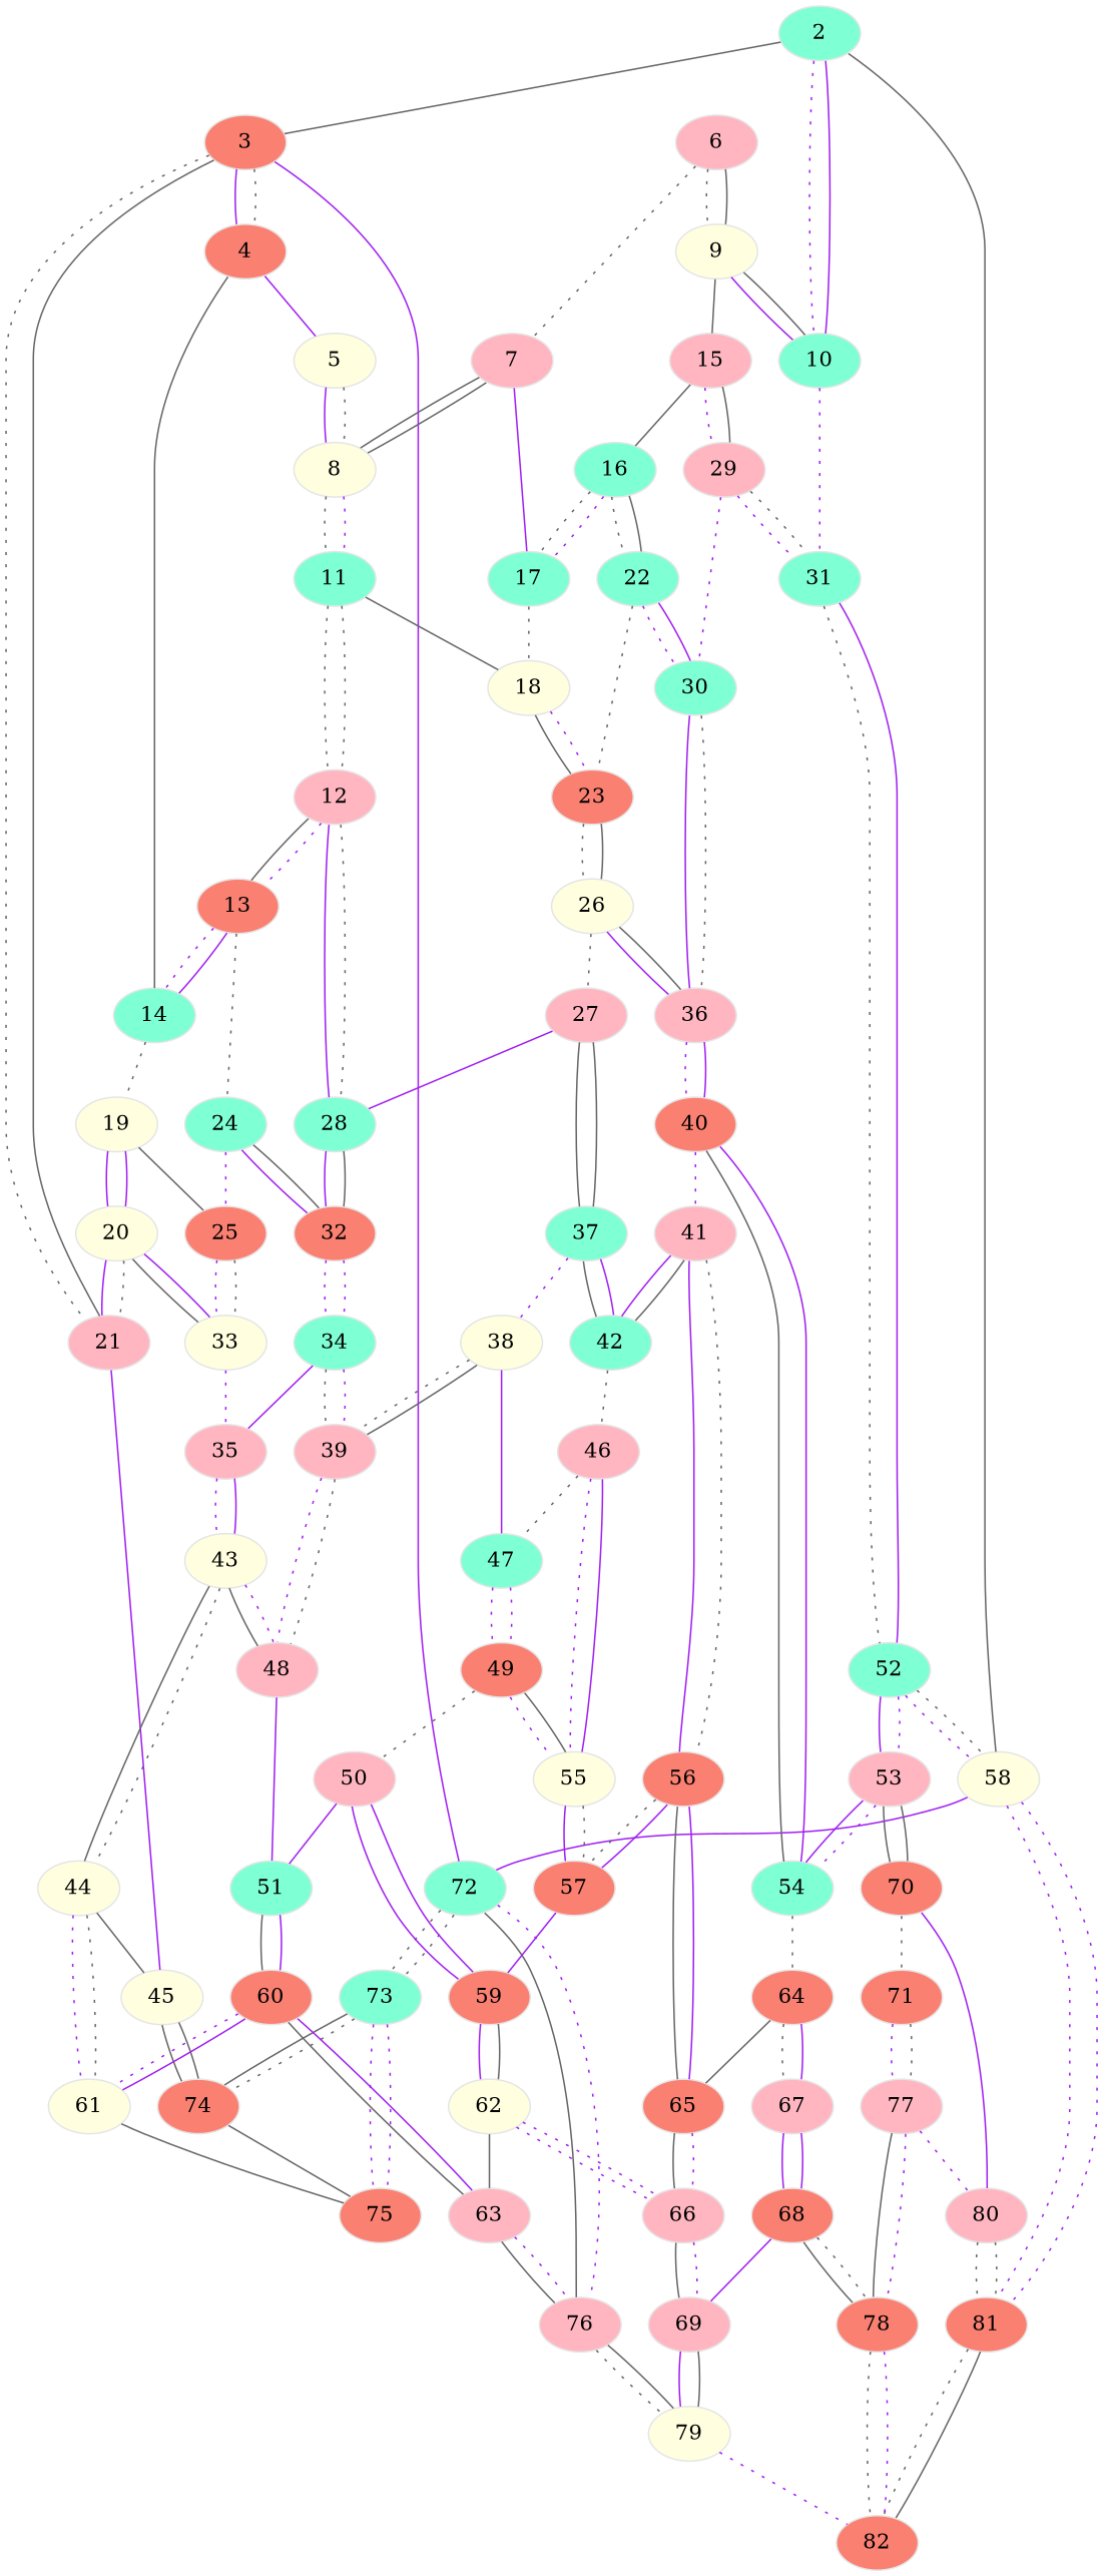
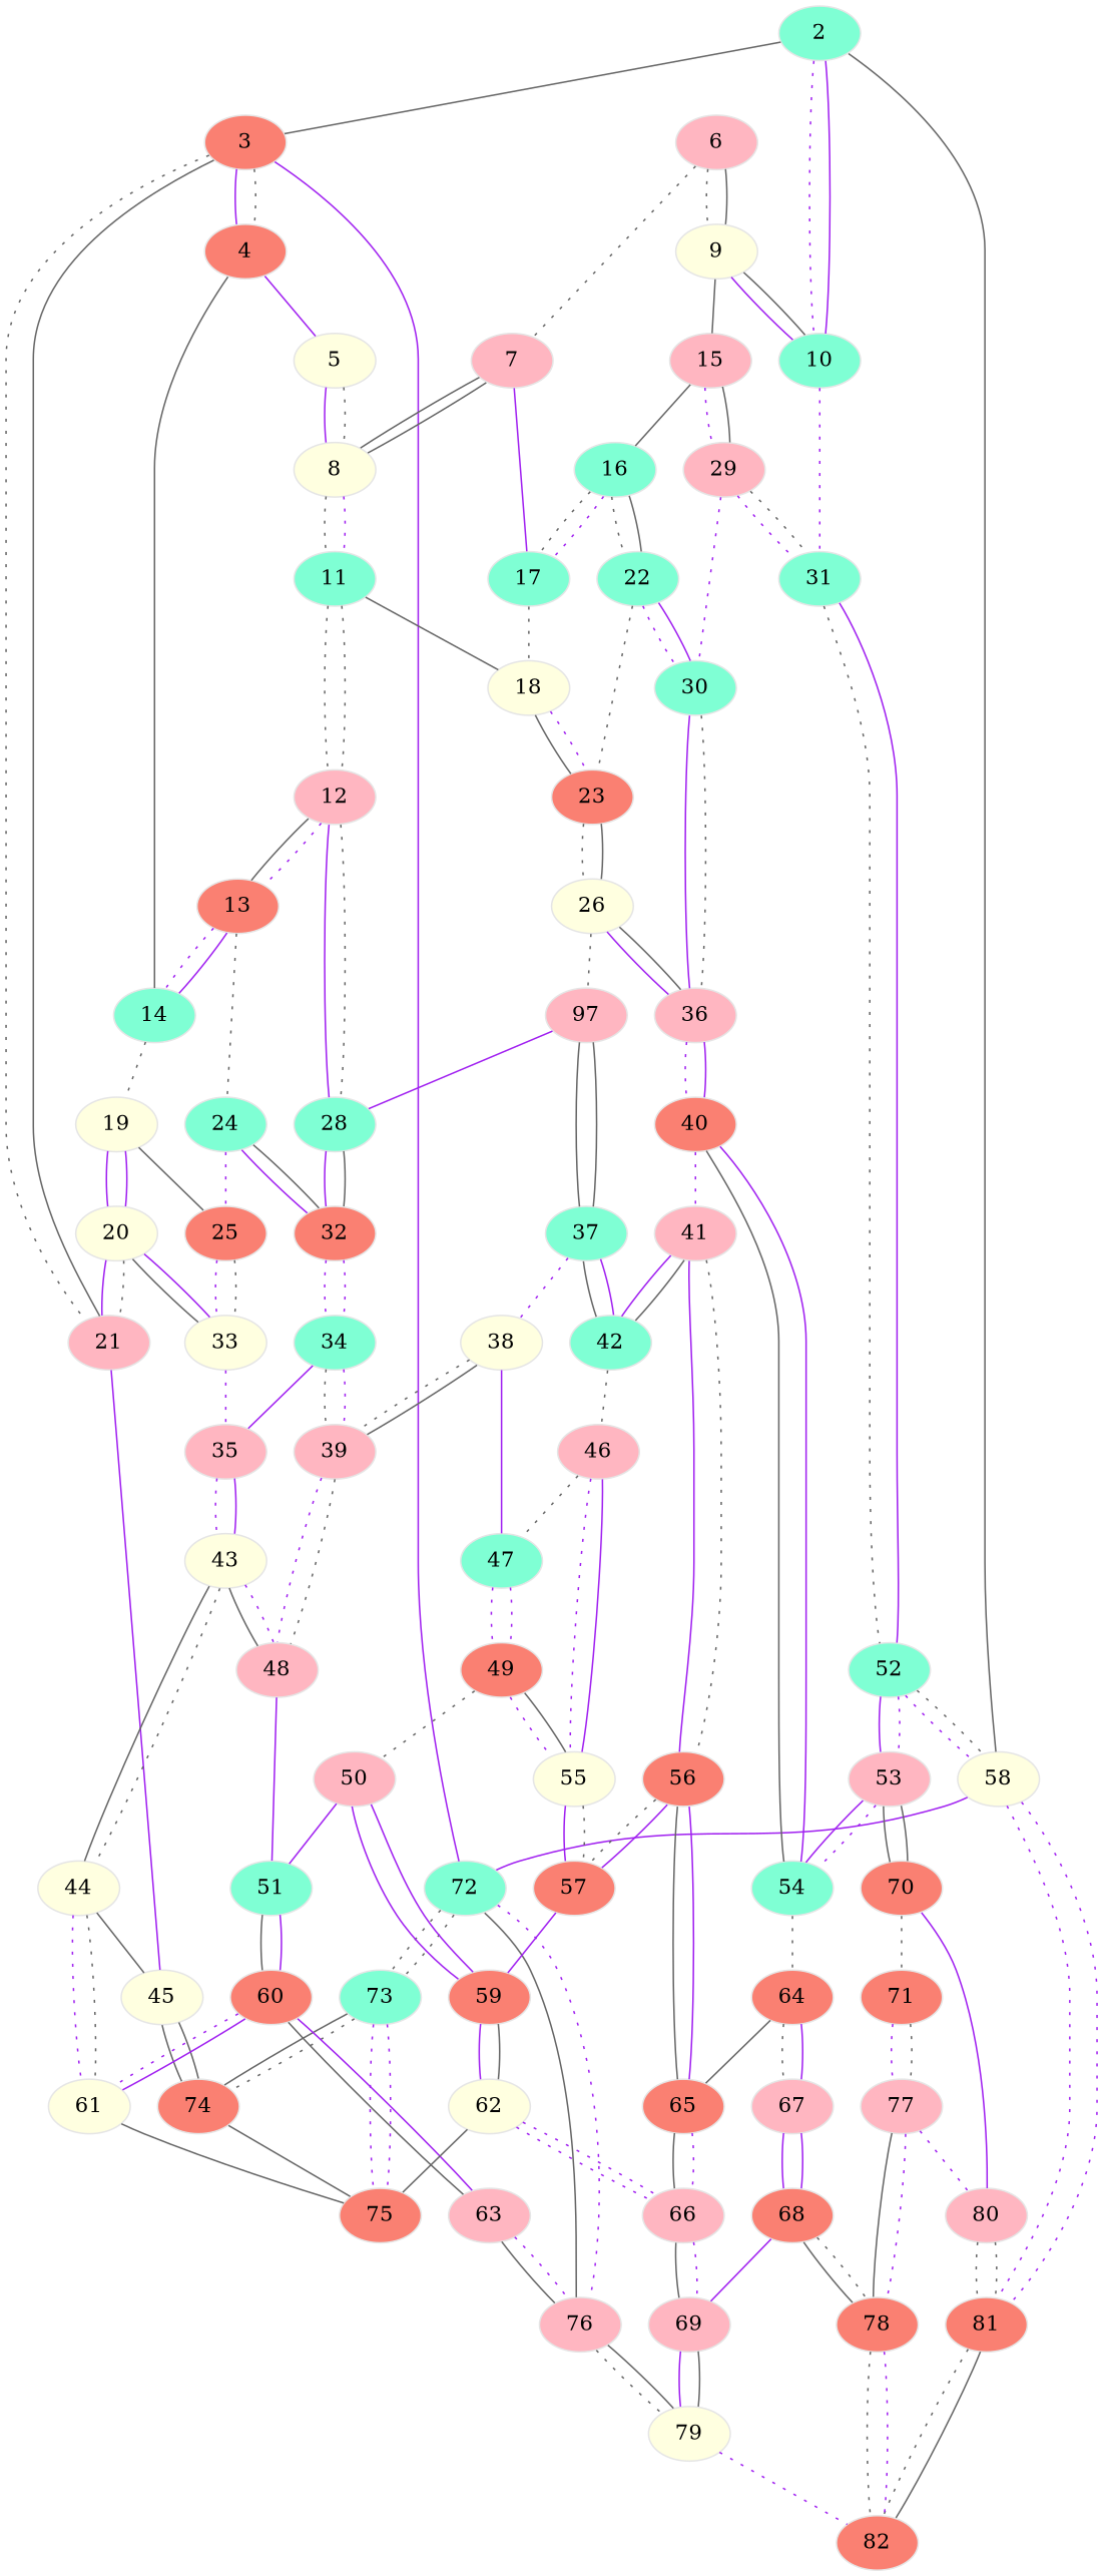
  graph {
    node [color=gray90 fillcolor=salmon style=filled]
    edge [color=gray40 style=solid]
    2 [fillcolor=aquamarine]
    3
    10 [fillcolor=aquamarine]
    58 [fillcolor=lightyellow]
    6 [fillcolor=lightpink]
    7 [fillcolor=lightpink]
    9 [fillcolor=lightyellow]
    4
    21 [fillcolor=lightpink]
    72 [fillcolor=aquamarine]
    31 [fillcolor=aquamarine]
    81
    5 [fillcolor=lightyellow]
    14 [fillcolor=aquamarine]
    45 [fillcolor=lightyellow]
    76 [fillcolor=lightpink]
    73 [fillcolor=aquamarine]
    8 [fillcolor=lightyellow]
    19 [fillcolor=lightyellow]
    11 [fillcolor=aquamarine]
    17 [fillcolor=aquamarine]
    15 [fillcolor=lightpink]
    18 [fillcolor=lightyellow]
    12 [fillcolor=lightpink]
    16 [fillcolor=aquamarine]
    29 [fillcolor=lightpink]
    52 [fillcolor=aquamarine]
    13
    28 [fillcolor=aquamarine]
    23
    24 [fillcolor=aquamarine]
    32
    25
    20 [fillcolor=lightyellow]
    22 [fillcolor=aquamarine]
    30 [fillcolor=aquamarine]
    26 [fillcolor=lightyellow]
    33 [fillcolor=lightyellow]
    35 [fillcolor=lightpink]
    74
    36 [fillcolor=lightpink]
-   27 [fillcolor=lightpink]
+   27 [fillcolor=lightpink label=97]
    34 [fillcolor=aquamarine]
    37 [fillcolor=aquamarine]
    40
    38 [fillcolor=lightyellow]
    42 [fillcolor=aquamarine]
    53 [fillcolor=lightpink]
    39 [fillcolor=lightpink]
    43 [fillcolor=lightyellow]
    48 [fillcolor=lightpink]
    44 [fillcolor=lightyellow]
    41 [fillcolor=lightpink]
    54 [fillcolor=aquamarine]
    47 [fillcolor=aquamarine]
    46 [fillcolor=lightpink]
    49
    51 [fillcolor=aquamarine]
    56
    64
    57
    65
    55 [fillcolor=lightyellow]
    61 [fillcolor=lightyellow]
    75
    50 [fillcolor=lightpink]
    60
    59
    62 [fillcolor=lightyellow]
    63 [fillcolor=lightpink]
    70
    71
    80 [fillcolor=lightpink]
    67 [fillcolor=lightpink]
    66 [fillcolor=lightpink]
    82
    69 [fillcolor=lightpink]
    79 [fillcolor=lightyellow]
    68
    78
    77 [fillcolor=lightpink]
    2 -- 3
    2 -- 10 [color=purple style=dotted]
    2 -- 10 [color=purple]
    2 -- 58
    3 -- 4 [color=purple]
    3 -- 4 [style=dotted]
    3 -- 21 [style=dotted]
    3 -- 21
    3 -- 72 [color=purple]
    10 -- 31 [color=purple style=dotted]
    58 -- 72 [color=purple]
    58 -- 81 [color=purple style=dotted]
    58 -- 81 [color=purple style=dotted]
    6 -- 7 [style=dotted]
    6 -- 9 [style=dotted]
    6 -- 9
    7 -- 8
    7 -- 8
    7 -- 17 [color=purple]
    9 -- 10 [color=purple]
    9 -- 10
    9 -- 15
    4 -- 5 [color=purple]
    4 -- 14
    21 -- 45 [color=purple]
    72 -- 76
    72 -- 76 [color=purple style=dotted]
    72 -- 73 [style=dotted]
    72 -- 73 [style=dotted]
    31 -- 52 [style=dotted]
    31 -- 52 [color=purple]
    81 -- 82 [style=dotted]
    81 -- 82
    5 -- 8 [color=purple]
    5 -- 8 [style=dotted]
    14 -- 19 [style=dotted]
    45 -- 74
    45 -- 74
    76 -- 79 [style=dotted]
    76 -- 79
    73 -- 74
    73 -- 74 [style=dotted]
    73 -- 75 [color=purple style=dotted]
    73 -- 75 [color=purple style=dotted]
    8 -- 11 [style=dotted]
    8 -- 11 [color=purple style=dotted]
    19 -- 25
    19 -- 20 [color=purple]
    19 -- 20 [color=purple]
    11 -- 18
    11 -- 12 [style=dotted]
    11 -- 12 [style=dotted]
    17 -- 18 [style=dotted]
    15 -- 16
    15 -- 29 [color=purple style=dotted]
    15 -- 29
    18 -- 23
    18 -- 23 [color=purple style=dotted]
    12 -- 13
    12 -- 13 [color=purple style=dotted]
    12 -- 28 [color=purple]
    12 -- 28 [style=dotted]
    16 -- 17 [style=dotted]
    16 -- 17 [color=purple style=dotted]
    16 -- 22 [style=dotted]
    16 -- 22
    29 -- 31 [color=purple style=dotted]
    29 -- 31 [style=dotted]
    29 -- 30 [color=purple style=dotted]
    52 -- 58 [color=purple style=dotted]
    52 -- 58 [style=dotted]
    52 -- 53 [color=purple]
    52 -- 53 [color=purple style=dotted]
    13 -- 14 [color=purple style=dotted]
    13 -- 14 [color=purple]
    13 -- 24 [style=dotted]
    28 -- 32 [color=purple]
    28 -- 32
    23 -- 26 [style=dotted]
    23 -- 26
    24 -- 32 [color=purple]
    24 -- 32
    24 -- 25 [color=purple style=dotted]
    32 -- 34 [color=purple style=dotted]
    32 -- 34 [color=purple style=dotted]
    25 -- 33 [color=purple style=dotted]
    25 -- 33 [style=dotted]
    20 -- 21 [color=purple]
    20 -- 21 [style=dotted]
    20 -- 33
    20 -- 33 [color=purple]
    22 -- 23 [style=dotted]
    22 -- 30 [color=purple style=dotted]
    22 -- 30 [color=purple]
    30 -- 36 [color=purple]
    30 -- 36 [style=dotted]
    26 -- 36 [color=purple]
    26 -- 36
    26 -- 27 [style=dotted]
    33 -- 35 [color=purple style=dotted]
    35 -- 43 [color=purple style=dotted]
    35 -- 43 [color=purple]
    74 -- 75
    36 -- 40 [color=purple style=dotted]
    36 -- 40 [color=purple]
    27 -- 28 [color=purple]
    27 -- 37
    27 -- 37
    34 -- 35 [color=purple]
    34 -- 39 [style=dotted]
    34 -- 39 [color=purple style=dotted]
    37 -- 38 [color=purple style=dotted]
    37 -- 42
    37 -- 42 [color=purple]
    40 -- 41 [color=purple style=dotted]
    40 -- 54
    40 -- 54 [color=purple]
    38 -- 39 [style=dotted]
    38 -- 39
    38 -- 47 [color=purple]
    42 -- 46 [style=dotted]
    53 -- 54 [color=purple]
    53 -- 54 [color=purple style=dotted]
    53 -- 70
    53 -- 70
    39 -- 48 [color=purple style=dotted]
    39 -- 48 [style=dotted]
    43 -- 48
    43 -- 48 [color=purple style=dotted]
    43 -- 44
    43 -- 44 [style=dotted]
    48 -- 51 [color=purple]
    44 -- 45
    44 -- 61 [color=purple style=dotted]
    44 -- 61 [style=dotted]
    41 -- 42 [color=purple]
    41 -- 42
    41 -- 56 [color=purple]
    41 -- 56 [style=dotted]
    54 -- 64 [style=dotted]
    47 -- 49 [color=purple style=dotted]
    47 -- 49 [color=purple style=dotted]
    46 -- 47 [style=dotted]
    46 -- 55 [color=purple style=dotted]
    46 -- 55 [color=purple]
    49 -- 55 [color=purple style=dotted]
    49 -- 55
    49 -- 50 [style=dotted]
    51 -- 60
    51 -- 60 [color=purple]
    56 -- 57 [style=dotted]
    56 -- 57 [color=purple]
    56 -- 65
    56 -- 65 [color=purple]
    64 -- 65
    64 -- 67 [style=dotted]
    64 -- 67 [color=purple]
    57 -- 59 [color=purple]
    65 -- 66
    65 -- 66 [color=purple style=dotted]
    55 -- 57 [color=purple]
    55 -- 57 [style=dotted]
    61 -- 75
    50 -- 51 [color=purple]
    50 -- 59 [color=purple]
    50 -- 59 [color=purple]
    60 -- 61 [color=purple style=dotted]
    60 -- 61 [color=purple]
    60 -- 63
    60 -- 63 [color=purple]
    59 -- 62 [color=purple]
    59 -- 62
-   62 -- 63
+   62 -- 75
    62 -- 66 [color=purple style=dotted]
    62 -- 66 [color=purple style=dotted]
    63 -- 76
    63 -- 76 [color=purple style=dotted]
    70 -- 71 [style=dotted]
    70 -- 80 [color=purple]
    71 -- 77 [color=purple style=dotted]
    71 -- 77 [style=dotted]
    80 -- 81 [style=dotted]
    80 -- 81 [style=dotted]
    67 -- 68 [color=purple]
    67 -- 68 [color=purple]
    66 -- 69
    66 -- 69 [color=purple style=dotted]
    69 -- 79 [color=purple]
    69 -- 79
    79 -- 82 [color=purple style=dotted]
    68 -- 69 [color=purple]
    68 -- 78
    68 -- 78 [style=dotted]
    78 -- 82 [style=dotted]
    78 -- 82 [color=purple style=dotted]
    77 -- 80 [color=purple style=dotted]
    77 -- 78
    77 -- 78 [color=purple style=dotted]
  }
